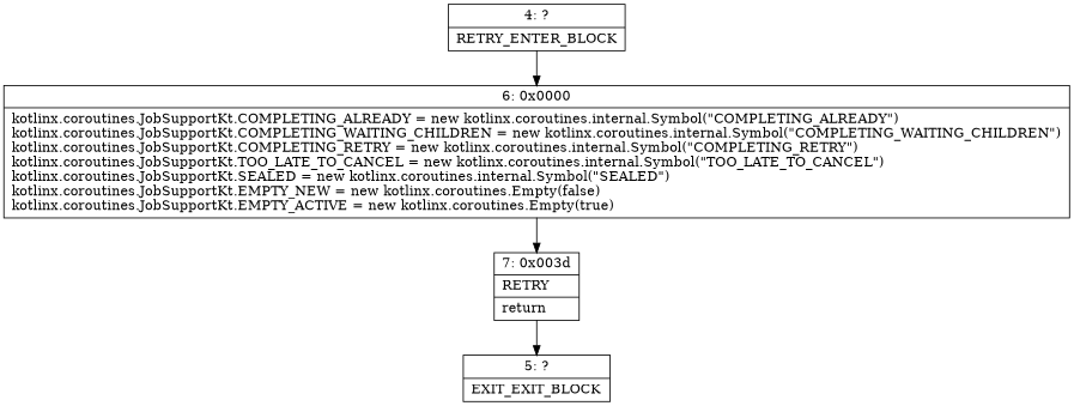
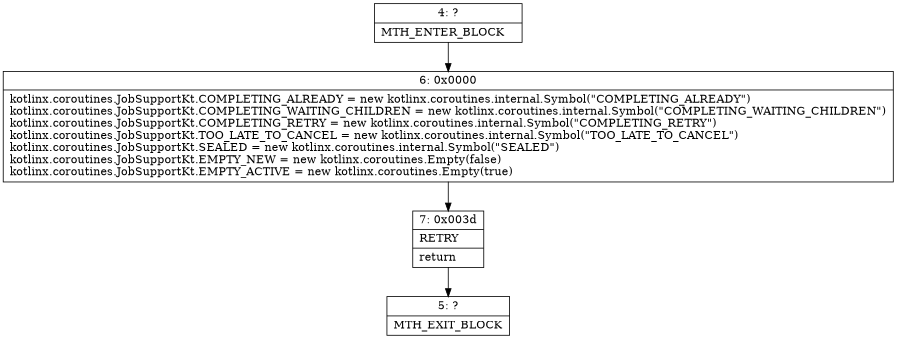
  digraph {
    node [shape=record]
-   n1 [label="{4\:\ ?|RETRY_ENTER_BLOCK\l}"]
+   n1 [label="{4\:\ ?|MTH_ENTER_BLOCK\l}"]
    n2 [label="{6\:\ 0x0000|kotlinx.coroutines.JobSupportKt.COMPLETING_ALREADY = new kotlinx.coroutines.internal.Symbol(\"COMPLETING_ALREADY\")\lkotlinx.coroutines.JobSupportKt.COMPLETING_WAITING_CHILDREN = new kotlinx.coroutines.internal.Symbol(\"COMPLETING_WAITING_CHILDREN\")\lkotlinx.coroutines.JobSupportKt.COMPLETING_RETRY = new kotlinx.coroutines.internal.Symbol(\"COMPLETING_RETRY\")\lkotlinx.coroutines.JobSupportKt.TOO_LATE_TO_CANCEL = new kotlinx.coroutines.internal.Symbol(\"TOO_LATE_TO_CANCEL\")\lkotlinx.coroutines.JobSupportKt.SEALED = new kotlinx.coroutines.internal.Symbol(\"SEALED\")\lkotlinx.coroutines.JobSupportKt.EMPTY_NEW = new kotlinx.coroutines.Empty(false)\lkotlinx.coroutines.JobSupportKt.EMPTY_ACTIVE = new kotlinx.coroutines.Empty(true)\l}"]
    n3 [label="{7\:\ 0x003d|RETRY\l|return\l}"]
-   n4 [label="{5\:\ ?|EXIT_EXIT_BLOCK\l}"]
+   n4 [label="{5\:\ ?|MTH_EXIT_BLOCK\l}"]
    n1 -> n2
    n2 -> n3
    n3 -> n4
  }
